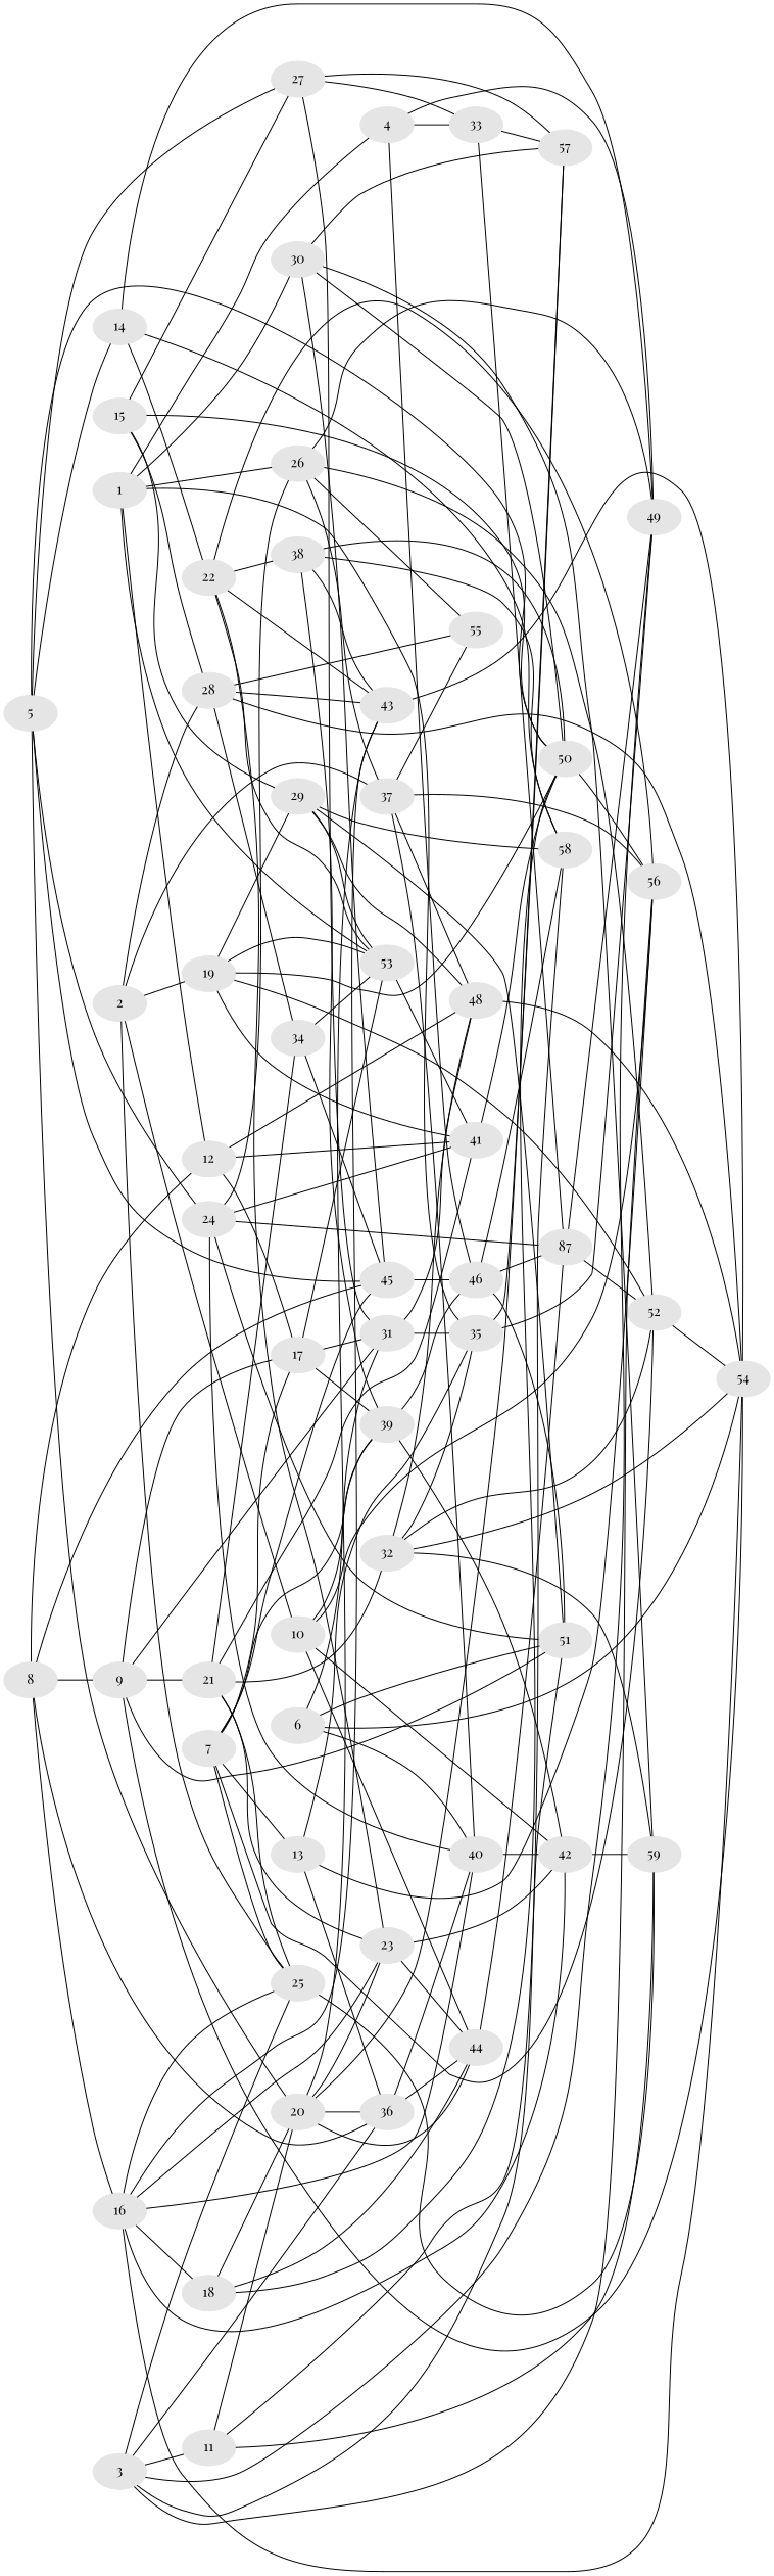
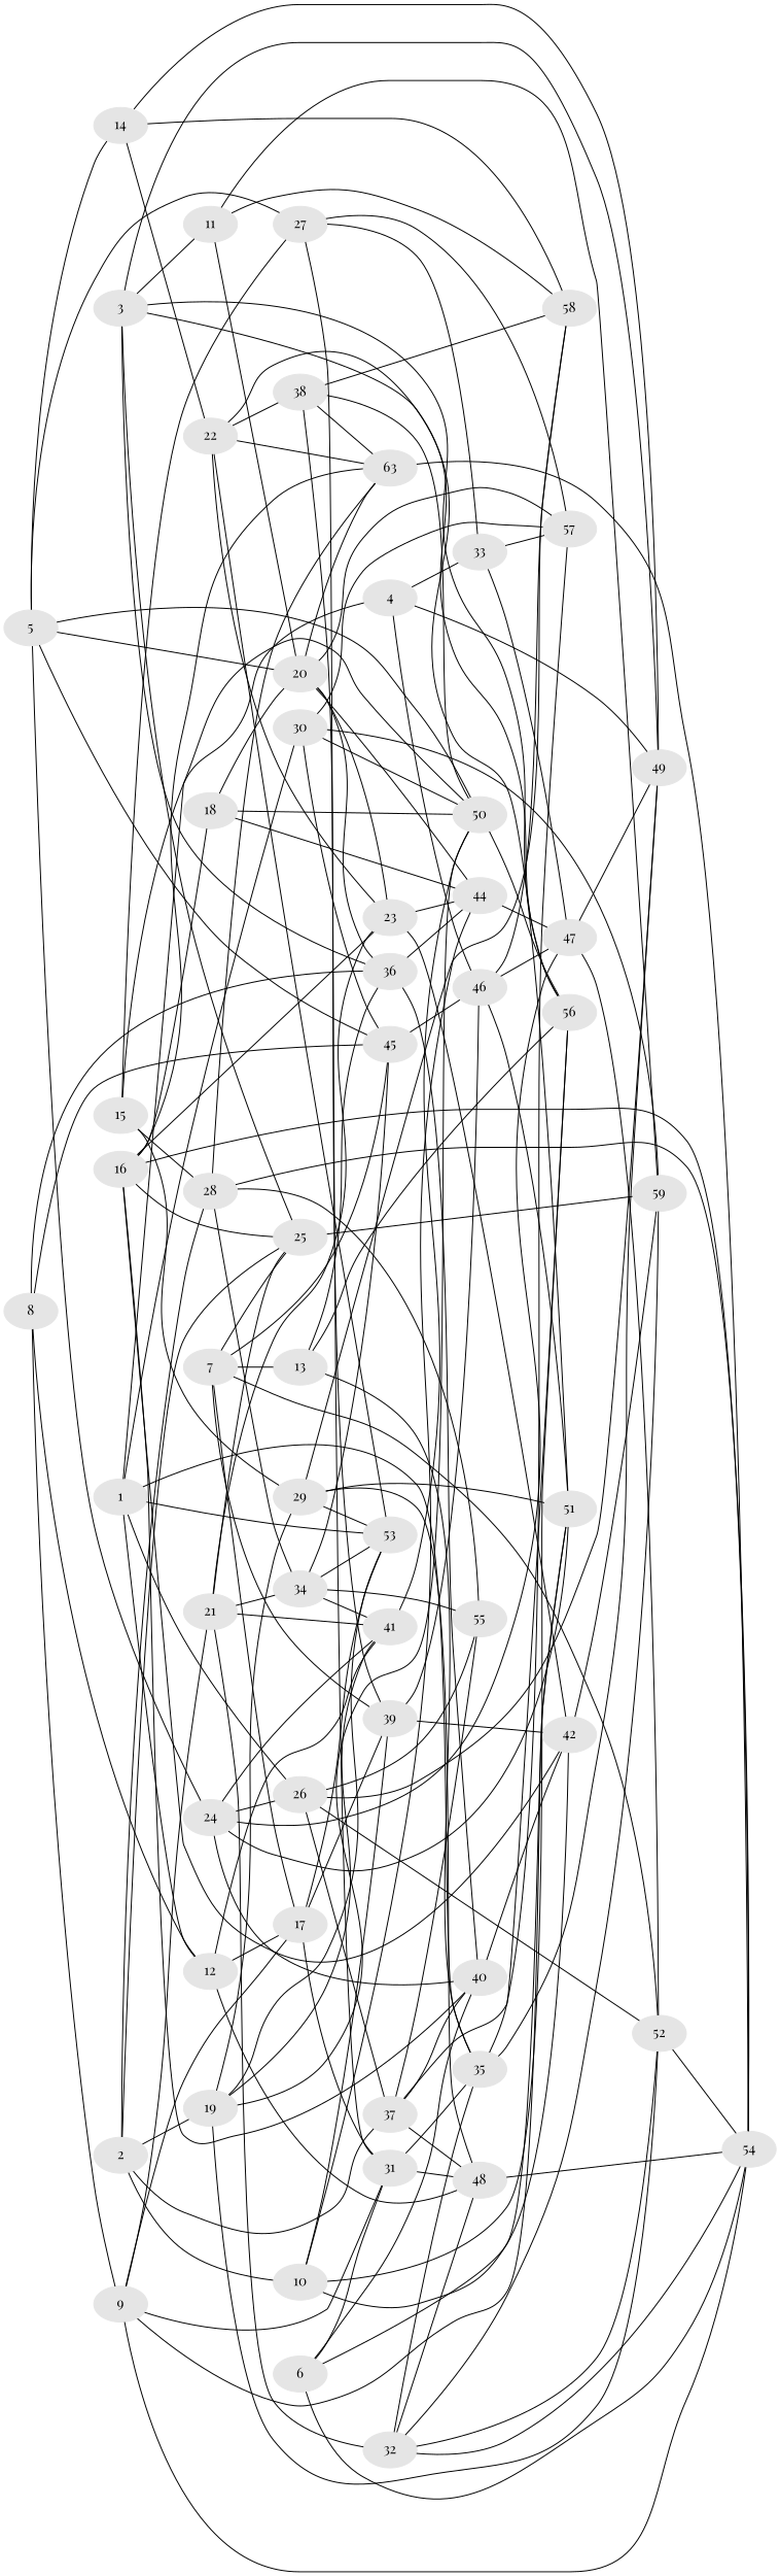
  graph {
    fontname="Playfair Display"
    rankdir=LR
    node [color=gray90 fontname="Playfair Display" style=filled]
    edge [fontname="Playfair Display" weight=1.0]
    1
    4
    12
    26
    30
    35
    53
    49
    33
    46
    17
    41
    48
    37
    52
    55
    45
    50
    59
    57
    2
    10
    19
    25
    28
    56
    39
    42
    44
    29
    54
-   43
+   43 [label=63]
    34
    40
    3
    11
    36
    51
    20
    58
-   47 [label=87]
+   47
    5
    14
    24
    27
    22
    23
    31
    6
    7
    13
    8
    9
    16
    21
    18
    32
    38
    15
    1 -- 4
    1 -- 12
    1 -- 26
    1 -- 30
    1 -- 35
    1 -- 53
    4 -- 49
    4 -- 33
    4 -- 46
    12 -- 17
    12 -- 41
    12 -- 48
    26 -- 49
    26 -- 37
    26 -- 52
    26 -- 55
    30 -- 45
    30 -- 50
    30 -- 59
    30 -- 57
    35 -- 49
    35 -- 57
    33 -- 57 [weight=2.0]
    33 -- 47
    46 -- 51
    46 -- 58
    46 -- 47
    17 -- 53
    17 -- 39
    17 -- 31
    41 -- 50
    48 -- 54
    37 -- 48
    37 -- 55
    37 -- 56
    37 -- 40
    52 -- 54
    45 -- 46
    50 -- 56
    2 -- 37
    2 -- 10 [weight=2.0]
    2 -- 19
    2 -- 25
    2 -- 28
    10 -- 56
    10 -- 39
    10 -- 42
    10 -- 44
    19 -- 53
    19 -- 41
    19 -- 52
    19 -- 50
    19 -- 29
    25 -- 59
    28 -- 55
    28 -- 54
    28 -- 43
    28 -- 34
    39 -- 46
    39 -- 42
    42 -- 59
    44 -- 47
    29 -- 53
    29 -- 48
    29 -- 51
    29 -- 58
    43 -- 54
    34 -- 53
-   53 -- 41
+   34 -- 41
+   34 -- 55
    34 -- 45
    40 -- 42
    3 -- 49
    3 -- 25
    3 -- 56
    3 -- 11
    3 -- 36
    3 -- 51
    11 -- 59
    11 -- 20
    11 -- 58
    36 -- 44
    36 -- 40
    20 -- 57
    20 -- 44
    20 -- 43
    20 -- 36
    20 -- 23
    47 -- 49
    47 -- 52
    5 -- 45
    5 -- 50
    5 -- 20
    5 -- 14
    5 -- 24
    5 -- 27
    14 -- 49
    14 -- 58
    14 -- 22
    24 -- 26
    24 -- 41
    24 -- 40
    24 -- 51
    24 -- 47
    27 -- 33
    27 -- 57
    27 -- 31
    22 -- 53
    22 -- 56
    22 -- 43
    22 -- 23
    22 -- 38
    23 -- 42
    23 -- 44
    31 -- 35
    31 -- 48
    6 -- 54
    6 -- 40
    6 -- 51
    6 -- 31
    7 -- 17
    7 -- 52
    7 -- 45
    7 -- 25
    7 -- 39
    7 -- 13
    13 -- 35
    13 -- 56
    13 -- 36
    8 -- 12
    8 -- 45
    8 -- 36
    8 -- 9
-   8 -- 16
    9 -- 17
    9 -- 54
    9 -- 51
    9 -- 31
    9 -- 21
    16 -- 25
    16 -- 42
    16 -- 54
    16 -- 43
    16 -- 40
    16 -- 23
    16 -- 18
    21 -- 41
    21 -- 25
    21 -- 34
    21 -- 23
    21 -- 32
    18 -- 50
    18 -- 44
    18 -- 20
    32 -- 35
    32 -- 48
    32 -- 52
    32 -- 59
    32 -- 54
    38 -- 50
    38 -- 39
    38 -- 43
    38 -- 58 [weight=2.0]
    15 -- 50
    15 -- 28
    15 -- 29
    15 -- 27
  }
